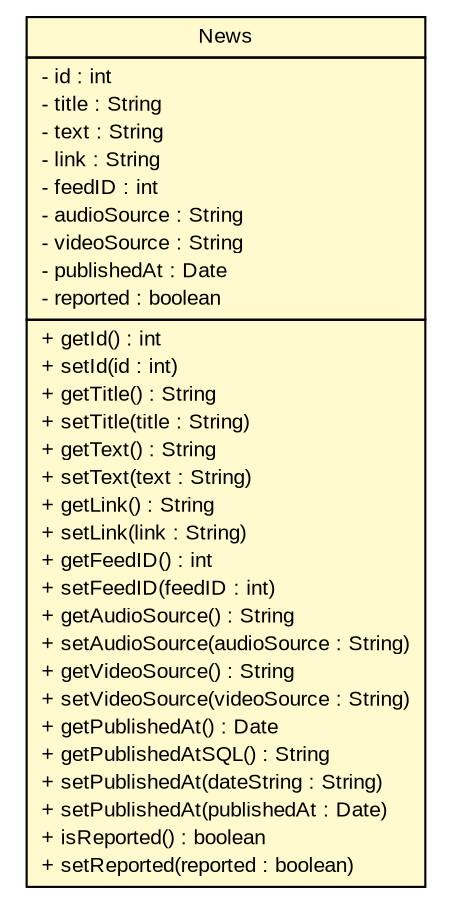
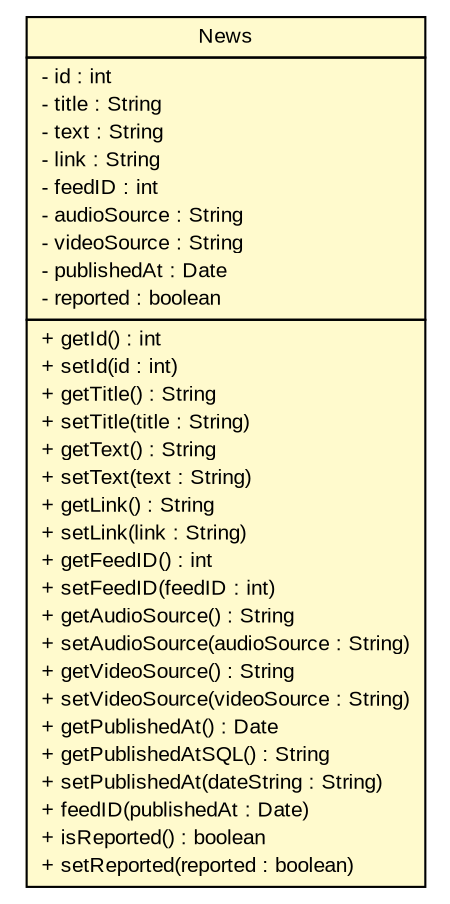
  digraph {
    nodesep=0.25
    ranksep=0.5
-   n1 [fontcolor=black fontname=arial fontsize=10.0 label=<<table title="tud.iir.news.News" border="0" cellborder="1" cellspacing="0" cellpadding="2" port="p" bgcolor="lemonChiffon" href="./News.html"> 		<tr><td><table border="0" cellspacing="0" cellpadding="1"> <tr><td align="center" balign="center"> News </td></tr> 		</table></td></tr> 		<tr><td><table border="0" cellspacing="0" cellpadding="1"> <tr><td align="left" balign="left"> - id : int </td></tr> <tr><td align="left" balign="left"> - title : String </td></tr> <tr><td align="left" balign="left"> - text : String </td></tr> <tr><td align="left" balign="left"> - link : String </td></tr> <tr><td align="left" balign="left"> - feedID : int </td></tr> <tr><td align="left" balign="left"> - audioSource : String </td></tr> <tr><td align="left" balign="left"> - videoSource : String </td></tr> <tr><td align="left" balign="left"> - publishedAt : Date </td></tr> <tr><td align="left" balign="left"> - reported : boolean </td></tr> 		</table></td></tr> 		<tr><td><table border="0" cellspacing="0" cellpadding="1"> <tr><td align="left" balign="left"> + getId() : int </td></tr> <tr><td align="left" balign="left"> + setId(id : int) </td></tr> <tr><td align="left" balign="left"> + getTitle() : String </td></tr> <tr><td align="left" balign="left"> + setTitle(title : String) </td></tr> <tr><td align="left" balign="left"> + getText() : String </td></tr> <tr><td align="left" balign="left"> + setText(text : String) </td></tr> <tr><td align="left" balign="left"> + getLink() : String </td></tr> <tr><td align="left" balign="left"> + setLink(link : String) </td></tr> <tr><td align="left" balign="left"> + getFeedID() : int </td></tr> <tr><td align="left" balign="left"> + setFeedID(feedID : int) </td></tr> <tr><td align="left" balign="left"> + getAudioSource() : String </td></tr> <tr><td align="left" balign="left"> + setAudioSource(audioSource : String) </td></tr> <tr><td align="left" balign="left"> + getVideoSource() : String </td></tr> <tr><td align="left" balign="left"> + setVideoSource(videoSource : String) </td></tr> <tr><td align="left" balign="left"> + getPublishedAt() : Date </td></tr> <tr><td align="left" balign="left"> + getPublishedAtSQL() : String </td></tr> <tr><td align="left" balign="left"> + setPublishedAt(dateString : String) </td></tr> <tr><td align="left" balign="left"> + setPublishedAt(publishedAt : Date) </td></tr> <tr><td align="left" balign="left"> + isReported() : boolean </td></tr> <tr><td align="left" balign="left"> + setReported(reported : boolean) </td></tr> 		</table></td></tr> 		</table>> shape=plaintext]
+   n1 [fontcolor=black fontname=arial fontsize=10.0 label=<<table title="tud.iir.news.News" border="0" cellborder="1" cellspacing="0" cellpadding="2" port="p" bgcolor="lemonChiffon" href="./News.html"> 		<tr><td><table border="0" cellspacing="0" cellpadding="1"> <tr><td align="center" balign="center"> News </td></tr> 		</table></td></tr> 		<tr><td><table border="0" cellspacing="0" cellpadding="1"> <tr><td align="left" balign="left"> - id : int </td></tr> <tr><td align="left" balign="left"> - title : String </td></tr> <tr><td align="left" balign="left"> - text : String </td></tr> <tr><td align="left" balign="left"> - link : String </td></tr> <tr><td align="left" balign="left"> - feedID : int </td></tr> <tr><td align="left" balign="left"> - audioSource : String </td></tr> <tr><td align="left" balign="left"> - videoSource : String </td></tr> <tr><td align="left" balign="left"> - publishedAt : Date </td></tr> <tr><td align="left" balign="left"> - reported : boolean </td></tr> 		</table></td></tr> 		<tr><td><table border="0" cellspacing="0" cellpadding="1"> <tr><td align="left" balign="left"> + getId() : int </td></tr> <tr><td align="left" balign="left"> + setId(id : int) </td></tr> <tr><td align="left" balign="left"> + getTitle() : String </td></tr> <tr><td align="left" balign="left"> + setTitle(title : String) </td></tr> <tr><td align="left" balign="left"> + getText() : String </td></tr> <tr><td align="left" balign="left"> + setText(text : String) </td></tr> <tr><td align="left" balign="left"> + getLink() : String </td></tr> <tr><td align="left" balign="left"> + setLink(link : String) </td></tr> <tr><td align="left" balign="left"> + getFeedID() : int </td></tr> <tr><td align="left" balign="left"> + setFeedID(feedID : int) </td></tr> <tr><td align="left" balign="left"> + getAudioSource() : String </td></tr> <tr><td align="left" balign="left"> + setAudioSource(audioSource : String) </td></tr> <tr><td align="left" balign="left"> + getVideoSource() : String </td></tr> <tr><td align="left" balign="left"> + setVideoSource(videoSource : String) </td></tr> <tr><td align="left" balign="left"> + getPublishedAt() : Date </td></tr> <tr><td align="left" balign="left"> + getPublishedAtSQL() : String </td></tr> <tr><td align="left" balign="left"> + setPublishedAt(dateString : String) </td></tr> <tr><td align="left" balign="left"> + feedID(publishedAt : Date) </td></tr> <tr><td align="left" balign="left"> + isReported() : boolean </td></tr> <tr><td align="left" balign="left"> + setReported(reported : boolean) </td></tr> 		</table></td></tr> 		</table>> shape=plaintext]
  }
